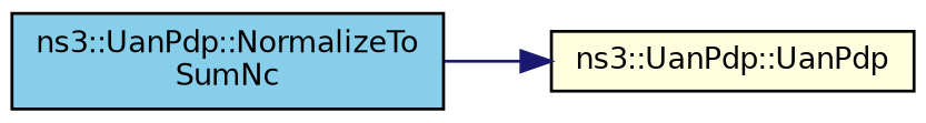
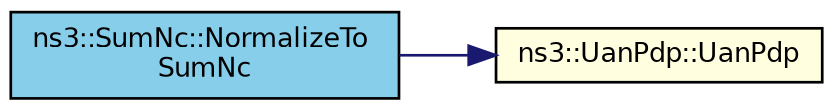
  digraph {
    rankdir=RL
    node [color=black fontname=Helvetica fontsize=10 shape=record style=filled]
    n1 [fillcolor=lightyellow fontcolor=black height=0.2 label="ns3::UanPdp::UanPdp" width=0.4]
-   n2 [fillcolor=skyblue height=0.2 label="ns3::UanPdp::NormalizeTo\lSumNc" width=0.4]
+   n2 [fillcolor=skyblue height=0.2 label="ns3::SumNc::NormalizeTo\lSumNc" width=0.4]
    n1 -> n2 [color=midnightblue dir=back fontname=Helvetica fontsize=10 labelfontname=Helvetica labelfontsize=10 style=solid]
  }
